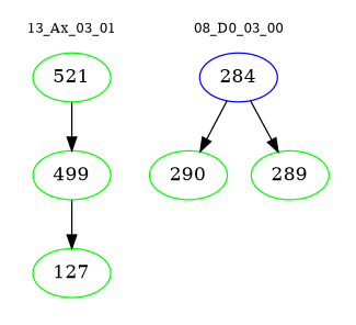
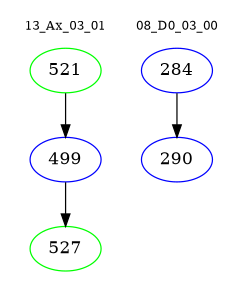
  digraph {
    node [color=blue]
    edge [color=black]
-   n1 [color=green label=499]
+   n1 [label=499]
    n2 [color=green label=521]
-   n3 [color=green label=127]
+   n3 [color=green label=527]
    n4 [label=284]
-   n5 [color=green label=290]
-   n6 [color=green label=289]
+   n5 [label=290]
    subgraph cluster_1 {
      color=white
      fontsize=10
      label="13_Ax_03_01"
      n1
      n2
      n3
    }
    subgraph cluster_2 {
      color=white
      fontsize=10
      label="08_D0_03_00"
      n4
      n5
-     n6
    }
    n1 -> n3
    n2 -> n1
    n4 -> n5
-   n4 -> n6
  }
